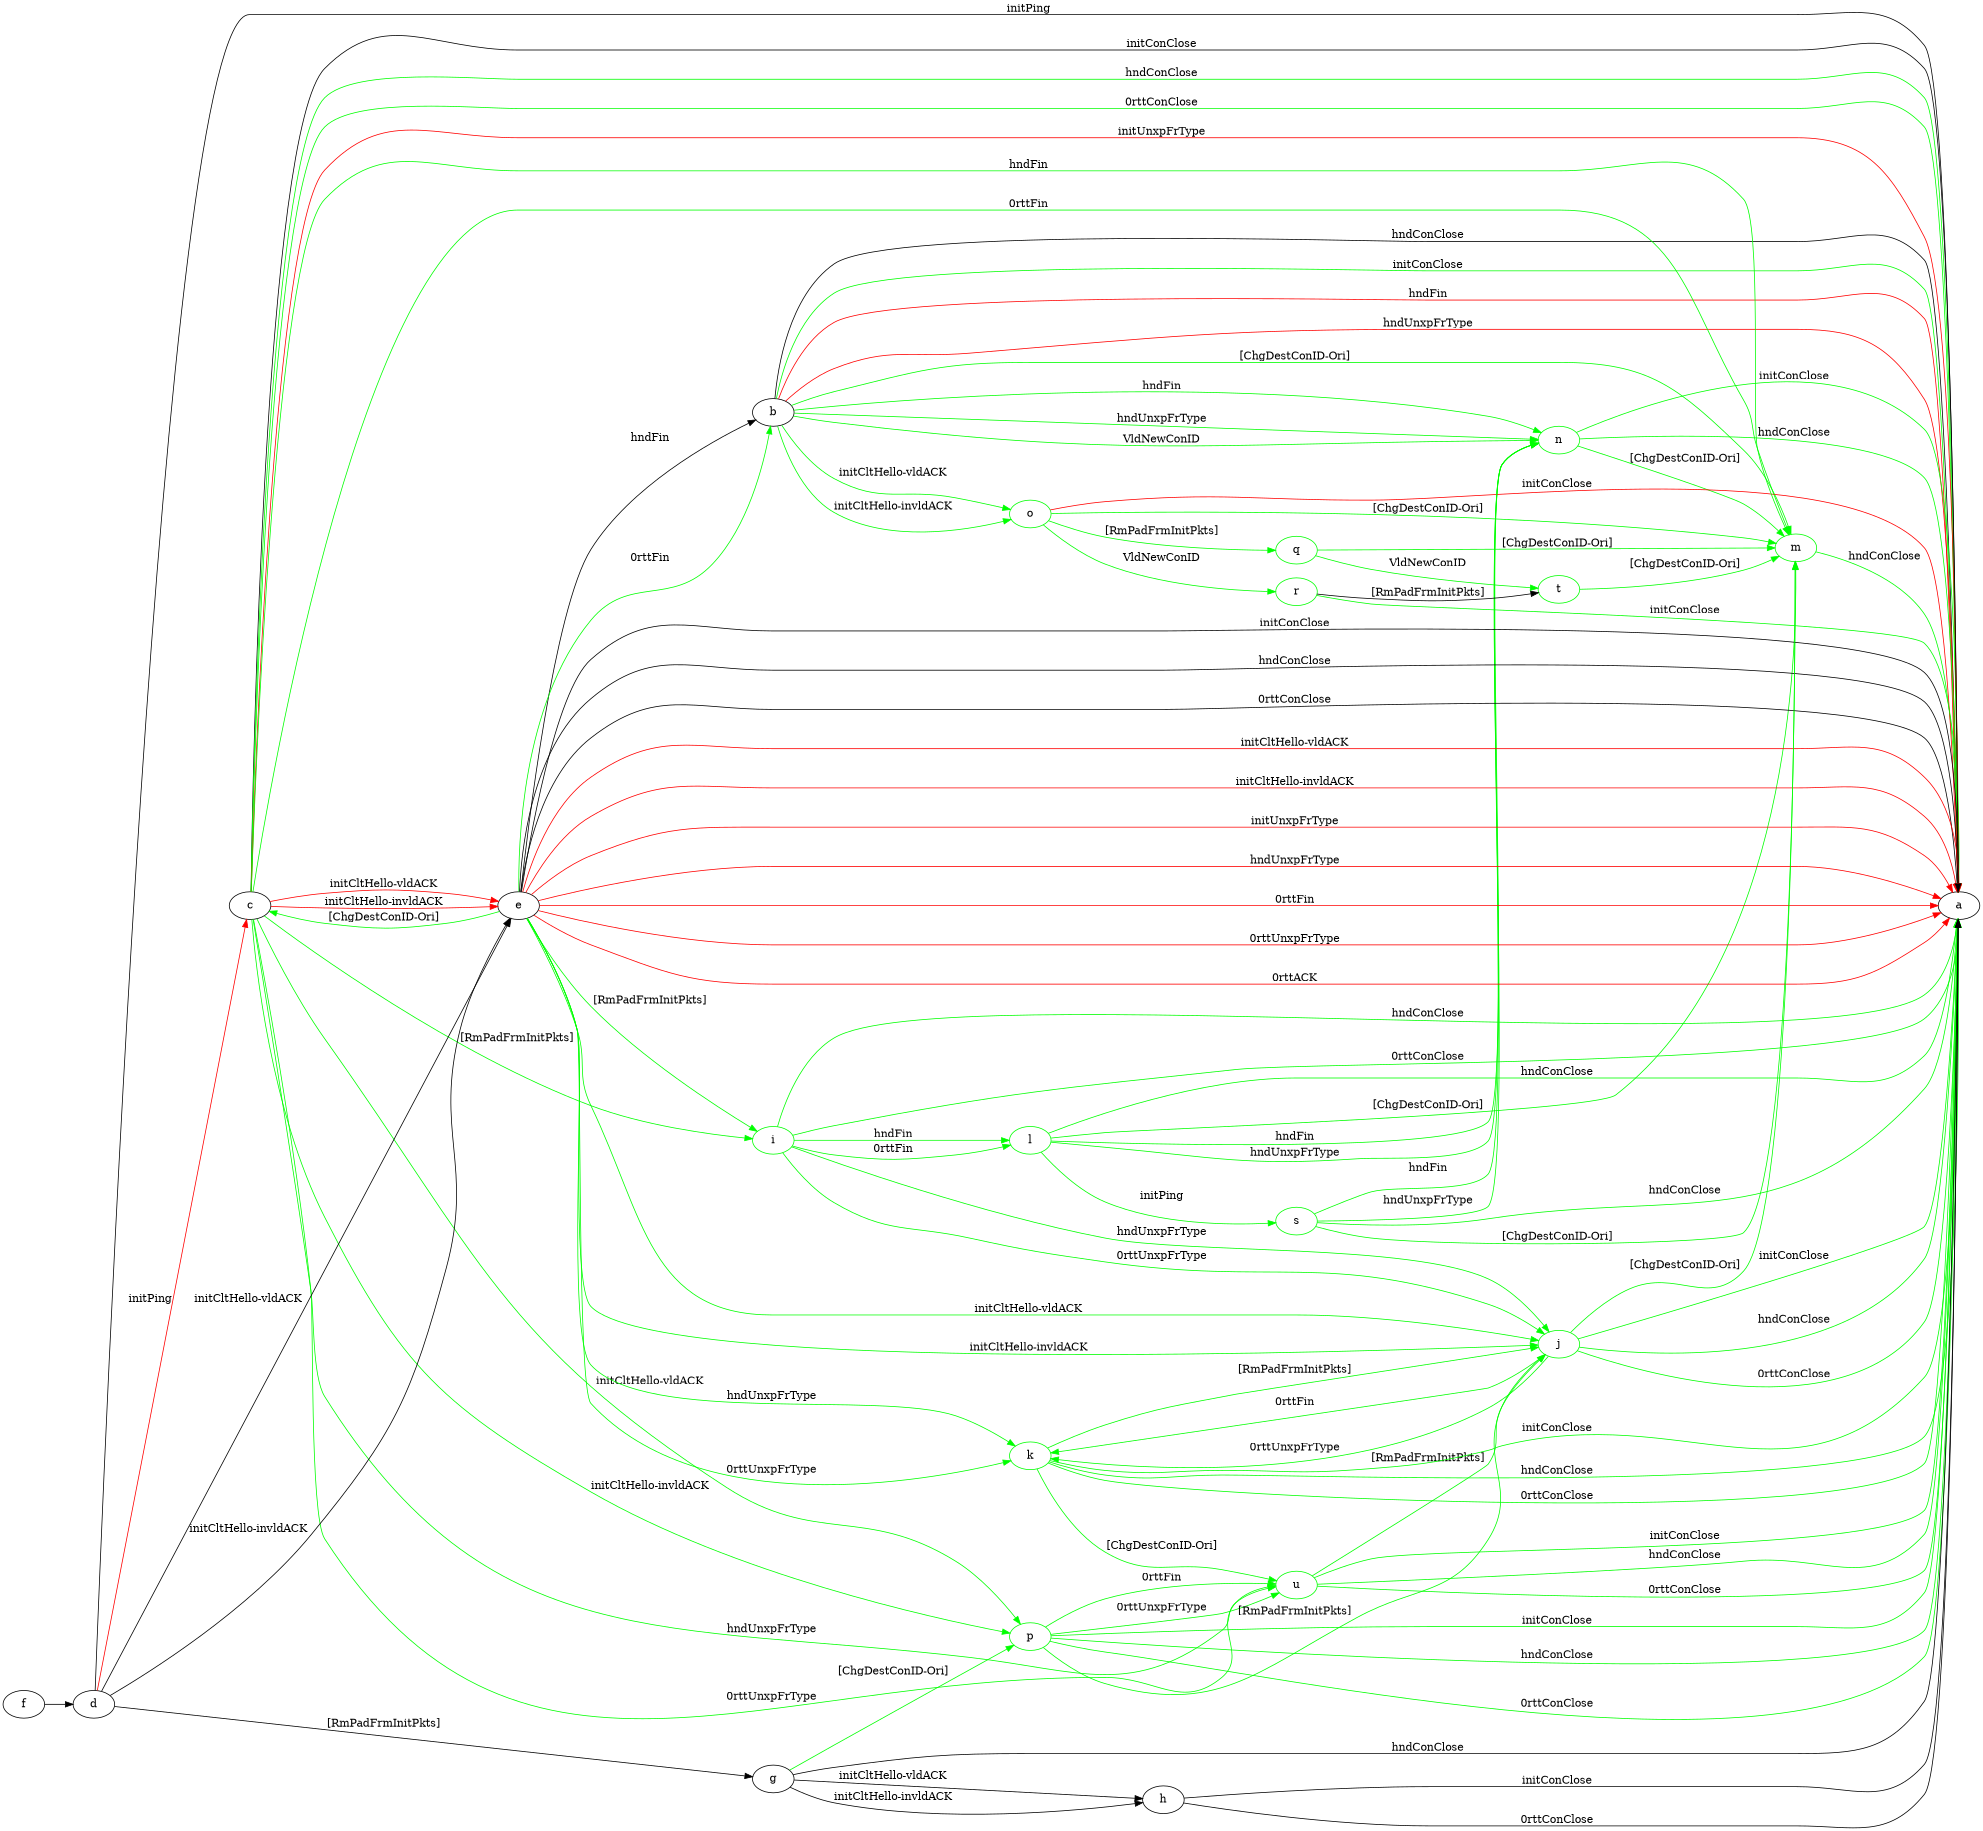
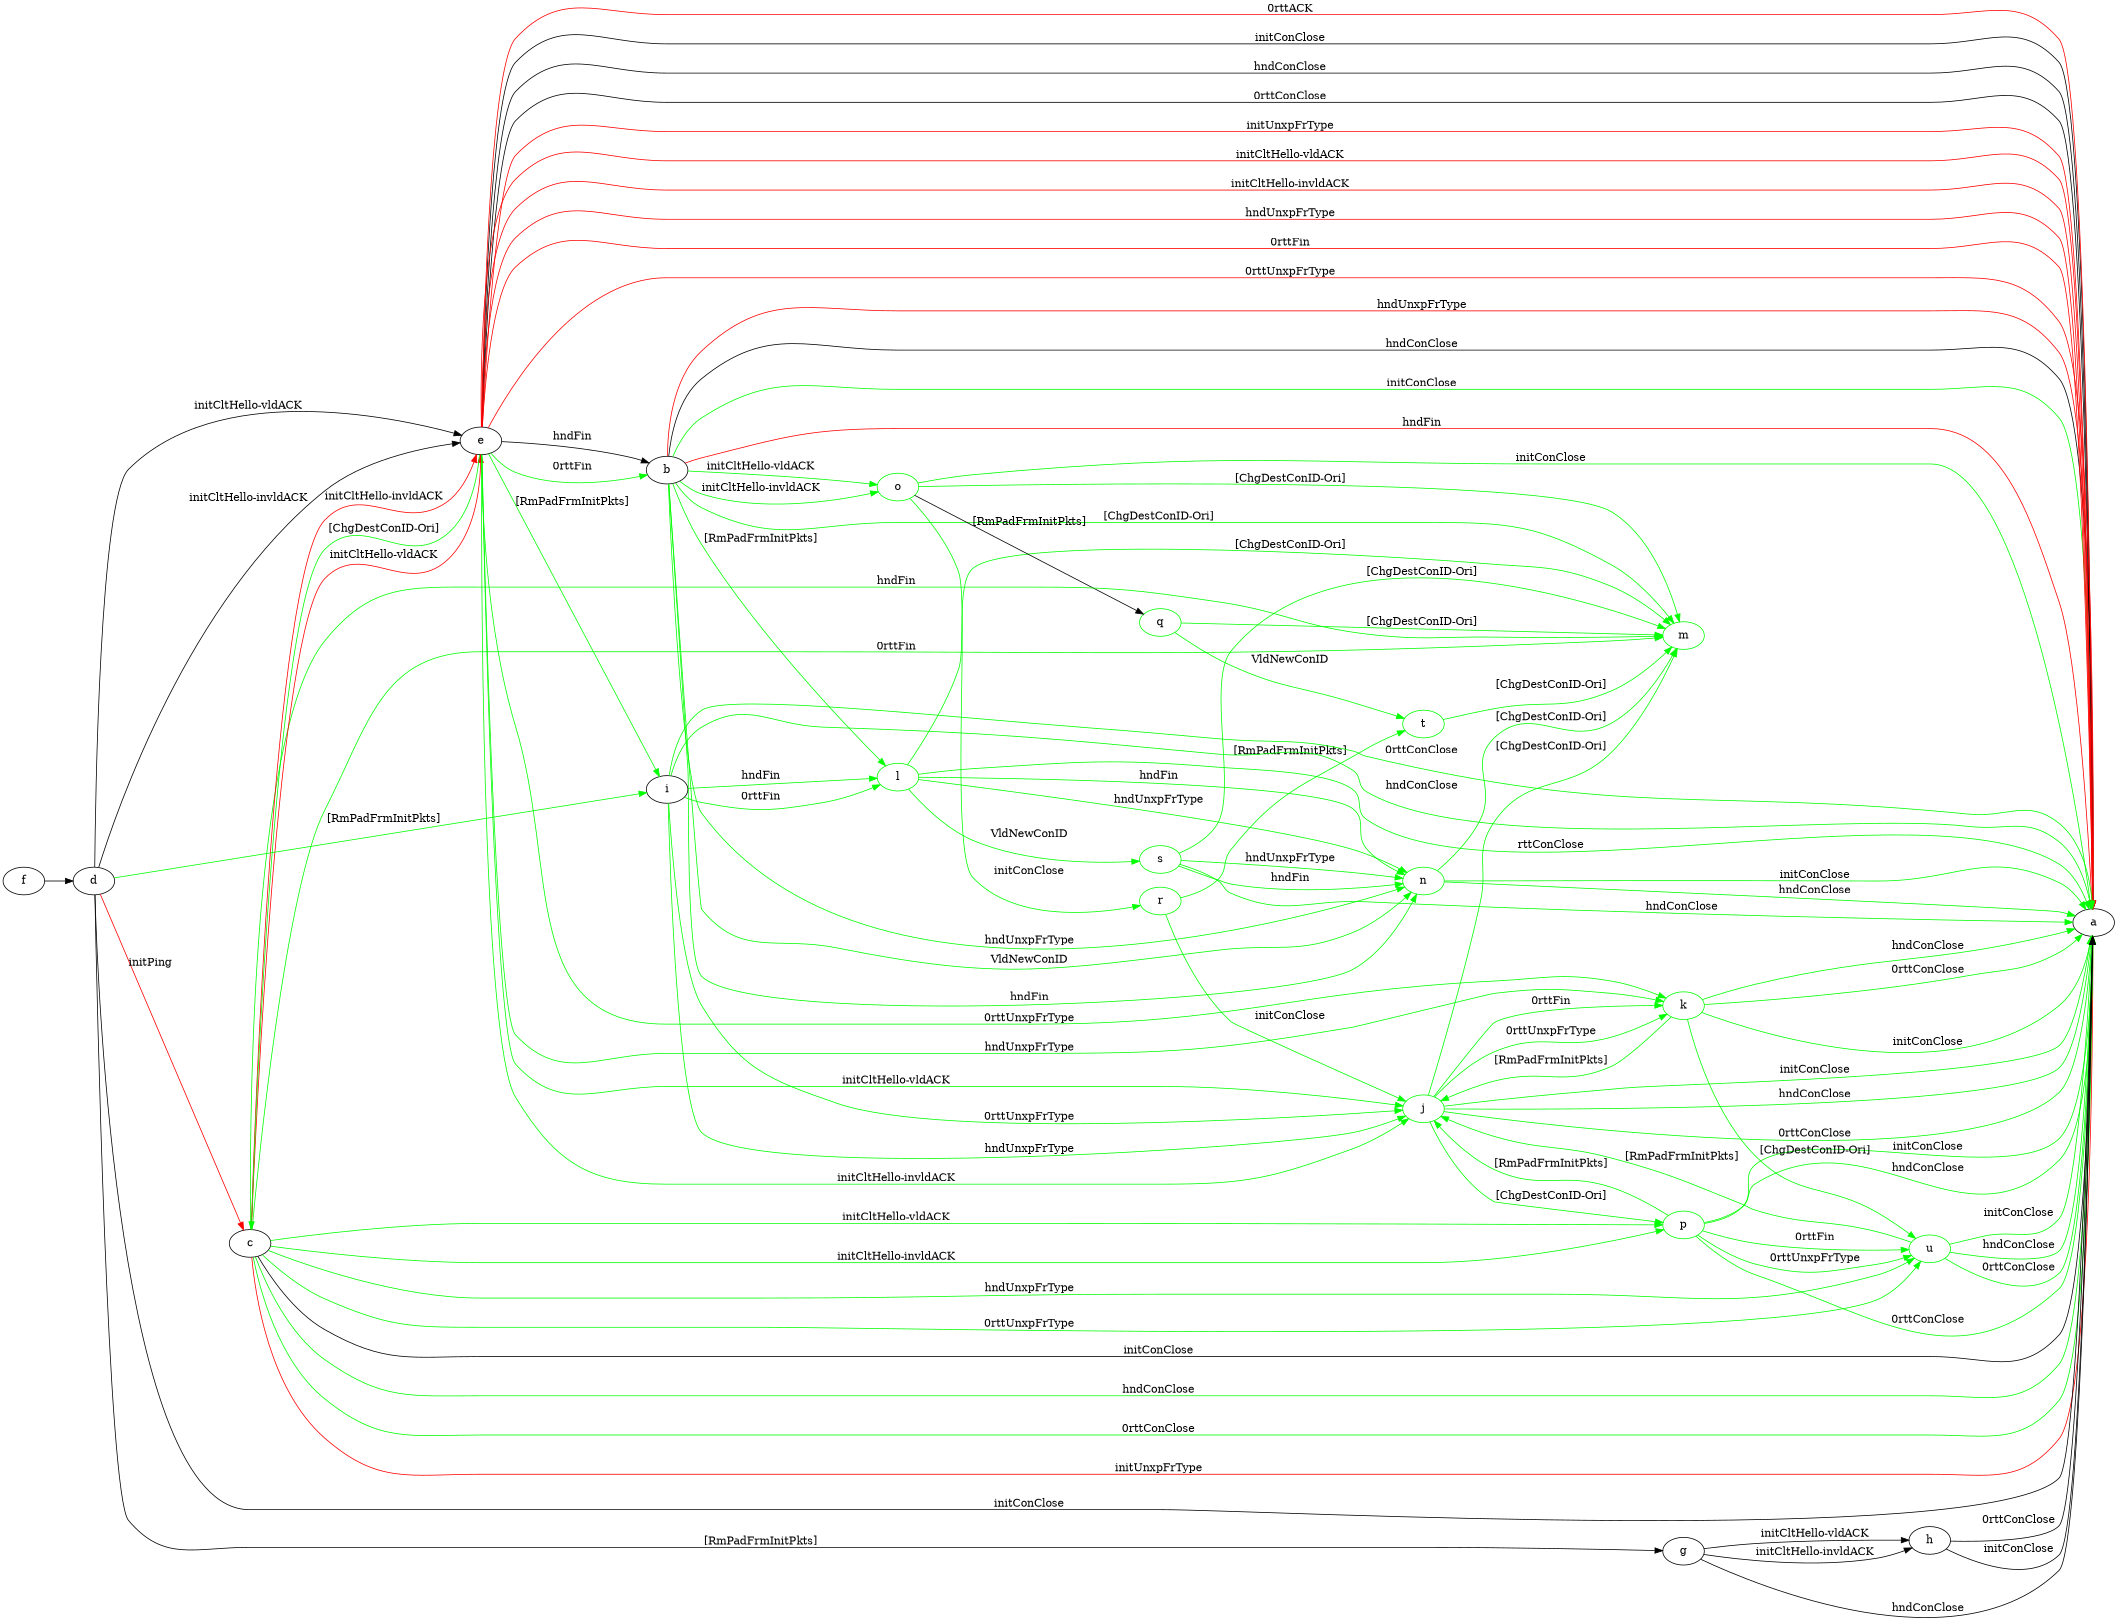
  digraph {
    rankdir=LR
    node [color=green]
    edge [color=green]
    b [color=""]
    a [color=""]
    l
    m
    n
    o
    s
    q
    r
    t
    c [color=""]
    e [color=""]
-   i
+   i [color=black]
    p
    u
    j
    k
    d [color=""]
    g [color=""]
    h [color=""]
    f [color=""]
    b -> a [label="hndConClose " color=""]
    b -> a [label="initConClose "]
    b -> a [color=red label="hndFin "]
    b -> a [color=red label="hndUnxpFrType "]
+   b -> l [label="[RmPadFrmInitPkts] "]
    b -> m [label="[ChgDestConID-Ori] "]
    b -> n [label="hndFin "]
    b -> n [label="hndUnxpFrType "]
    b -> n [label="VldNewConID "]
    b -> o [label="initCltHello-vldACK "]
    b -> o [label="initCltHello-invldACK "]
-   l -> a [label="hndConClose "]
+   l -> a [label="rttConClose "]
    l -> m [label="[ChgDestConID-Ori] "]
    l -> n [label="hndFin "]
    l -> n [label="hndUnxpFrType "]
-   l -> s [label="initPing "]
-   m -> a [label="hndConClose "]
+   l -> s [label="VldNewConID "]
    n -> a [label="initConClose "]
    n -> a [label="hndConClose "]
    n -> m [label="[ChgDestConID-Ori] "]
-   o -> a [color=red label="initConClose "]
+   o -> a [label="initConClose "]
    o -> m [label="[ChgDestConID-Ori] "]
-   o -> q [label="[RmPadFrmInitPkts] "]
-   o -> r [label="VldNewConID "]
+   o -> q [color=black label="[RmPadFrmInitPkts] "]
+   o -> r [label="initConClose "]
    s -> a [label="hndConClose "]
    s -> m [label="[ChgDestConID-Ori] "]
    s -> n [label="hndFin "]
    s -> n [label="hndUnxpFrType "]
    q -> m [label="[ChgDestConID-Ori] "]
    q -> t [label="VldNewConID "]
-   r -> a [label="initConClose "]
-   r -> t [color=black label="[RmPadFrmInitPkts] "]
+   r -> j [label="initConClose "]
+   r -> t [label="[RmPadFrmInitPkts] "]
    t -> m [label="[ChgDestConID-Ori] "]
    c -> a [label="initConClose " color=""]
    c -> a [label="hndConClose "]
    c -> a [label="0rttConClose "]
    c -> a [color=red label="initUnxpFrType "]
    c -> m [label="hndFin "]
    c -> m [label="0rttFin "]
    c -> e [color=red label="initCltHello-vldACK "]
    c -> e [color=red label="initCltHello-invldACK "]
-   c -> i [label="[RmPadFrmInitPkts] "]
+   d -> i [label="[RmPadFrmInitPkts] "]
    c -> p [label="initCltHello-vldACK "]
    c -> p [label="initCltHello-invldACK "]
    c -> u [label="hndUnxpFrType "]
    c -> u [label="0rttUnxpFrType "]
    e -> b [label="hndFin " color=""]
    e -> b [label="0rttFin "]
    e -> a [label="initConClose " color=""]
    e -> a [label="hndConClose " color=""]
    e -> a [label="0rttConClose " color=""]
    e -> a [color=red label="initCltHello-vldACK "]
    e -> a [color=red label="initCltHello-invldACK "]
    e -> a [color=red label="initUnxpFrType "]
    e -> a [color=red label="hndUnxpFrType "]
    e -> a [color=red label="0rttFin "]
    e -> a [color=red label="0rttUnxpFrType "]
    e -> a [color=red label="0rttACK "]
    e -> c [label="[ChgDestConID-Ori] "]
    e -> i [label="[RmPadFrmInitPkts] "]
    e -> j [label="initCltHello-vldACK "]
    e -> j [label="initCltHello-invldACK "]
    e -> k [label="hndUnxpFrType "]
    e -> k [label="0rttUnxpFrType "]
    i -> a [label="hndConClose "]
    i -> a [label="0rttConClose "]
    i -> l [label="hndFin "]
    i -> l [label="0rttFin "]
    i -> j [label="hndUnxpFrType "]
    i -> j [label="0rttUnxpFrType "]
    p -> a [label="initConClose "]
    p -> a [label="hndConClose "]
    p -> a [label="0rttConClose "]
    p -> u [label="0rttFin "]
    p -> u [label="0rttUnxpFrType "]
    p -> j [label="[RmPadFrmInitPkts] "]
    u -> a [label="initConClose "]
    u -> a [label="hndConClose "]
    u -> a [label="0rttConClose "]
    u -> j [label="[RmPadFrmInitPkts] "]
    j -> a [label="initConClose "]
    j -> a [label="hndConClose "]
    j -> a [label="0rttConClose "]
    j -> m [label="[ChgDestConID-Ori] "]
-   g -> p [label="[ChgDestConID-Ori] "]
+   j -> p [label="[ChgDestConID-Ori] "]
    j -> k [label="0rttFin "]
    j -> k [label="0rttUnxpFrType "]
    k -> a [label="initConClose "]
    k -> a [label="hndConClose "]
    k -> a [label="0rttConClose "]
    k -> u [label="[ChgDestConID-Ori] "]
    k -> j [label="[RmPadFrmInitPkts] "]
-   d -> a [label="initPing " color=""]
+   d -> a [label="initConClose " color=""]
    d -> c [color=red label="initPing "]
    d -> e [label="initCltHello-vldACK " color=""]
    d -> e [label="initCltHello-invldACK " color=""]
    d -> g [label="[RmPadFrmInitPkts] " color=""]
    g -> a [label="hndConClose " color=""]
    g -> h [label="initCltHello-vldACK " color=""]
    g -> h [label="initCltHello-invldACK " color=""]
    h -> a [label="initConClose " color=""]
    h -> a [label="0rttConClose " color=""]
    f -> d [color=""]
  }
